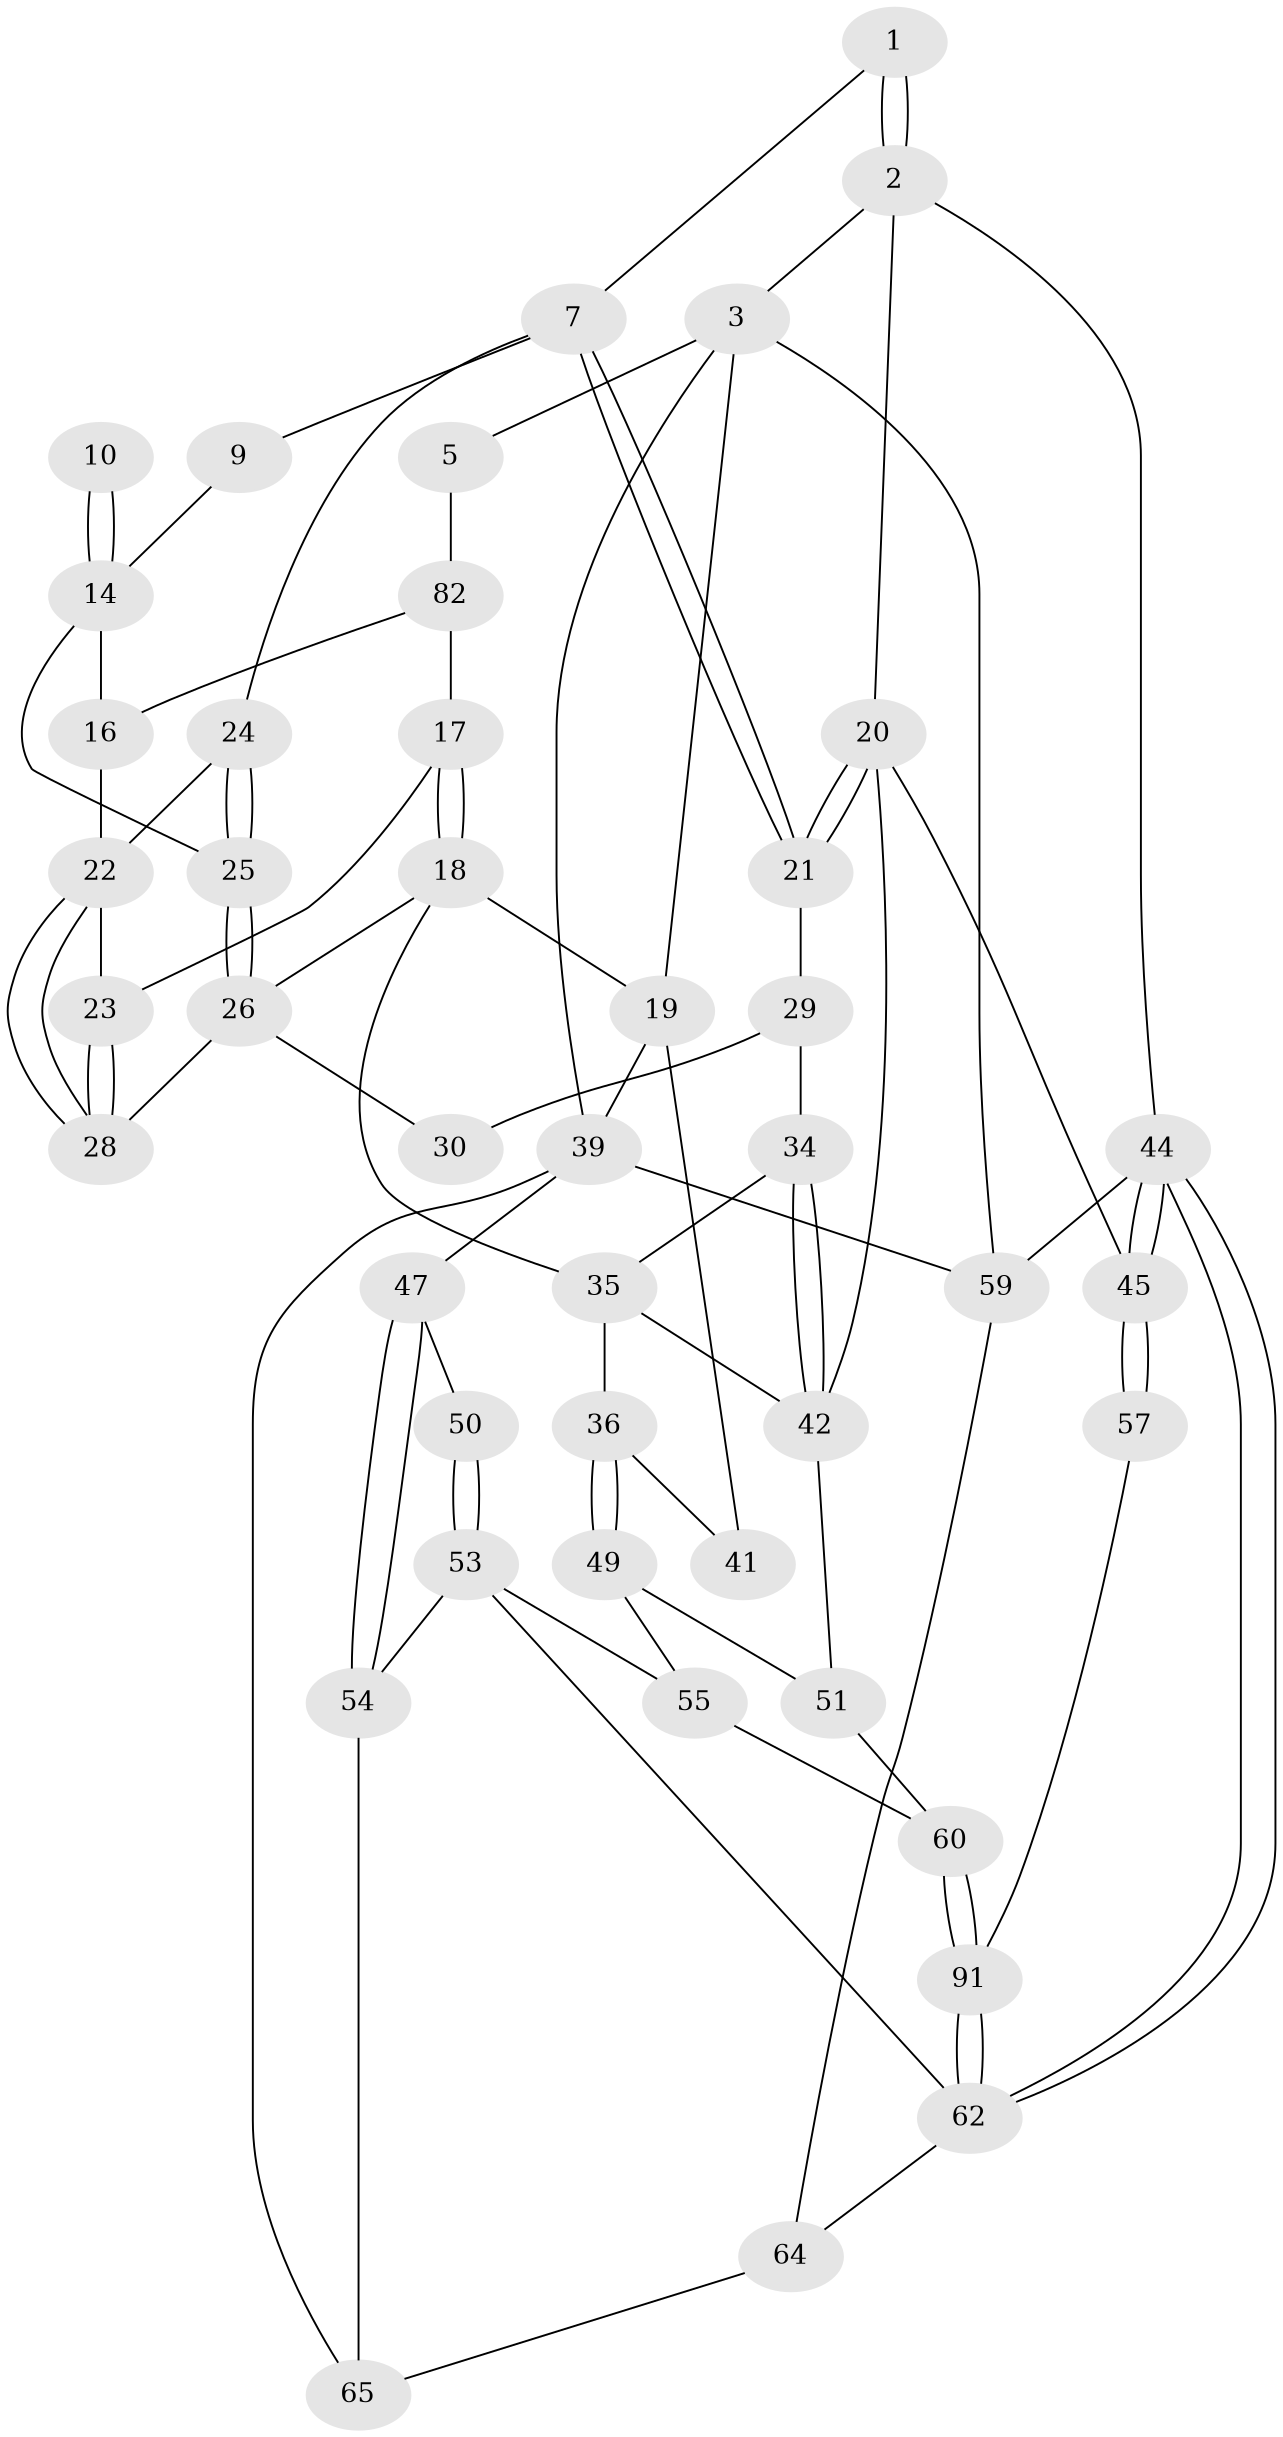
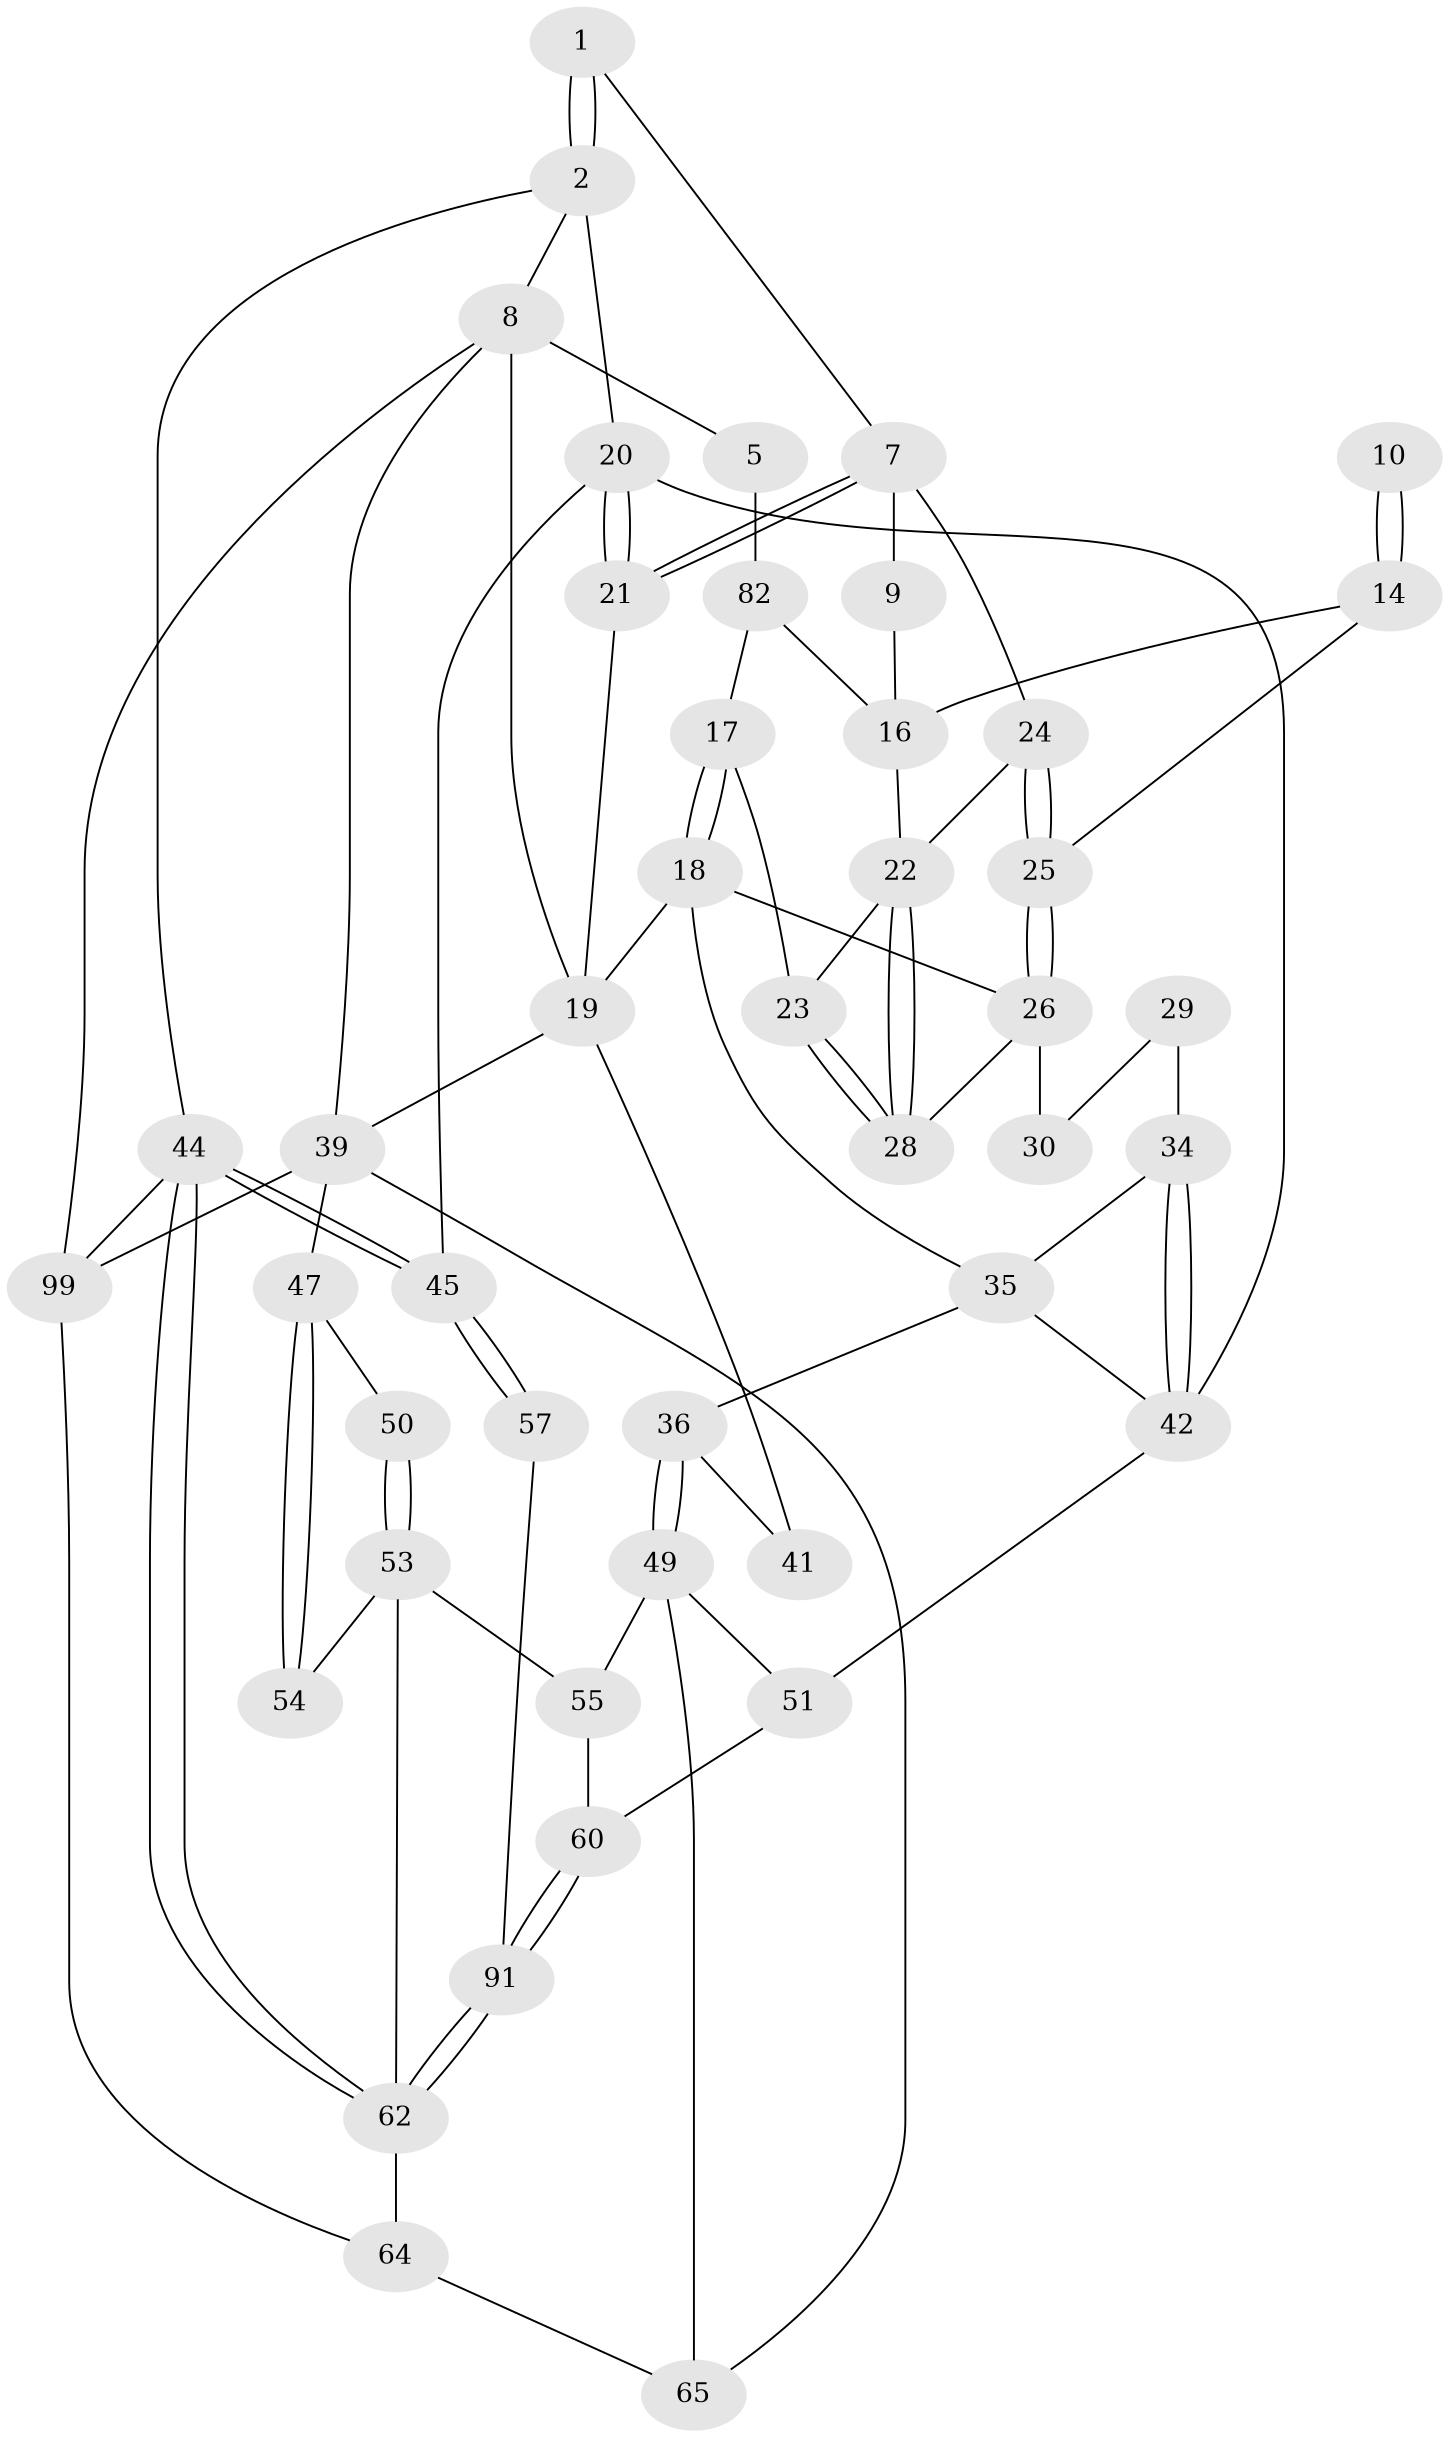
  graph {
    node [color=gray90 style=filled]
    1
    2
    7 [super="+8"]
-   3 [super="+4"]
+   3 [super="+4" label=8]
    20 [super="+41"]
    44
    9
    21
    24
    5
    19 [super="+38"]
    39 [super="+46"]
-   59 [super="+66"]
+   59 [super="+66" label=99]
    42 [super="+43"]
    45
    62 [super="+63"]
    n17 [label=82 super="+13"]
    n18 [label=41]
    47 [super="+48"]
    65
    64
    16
    17
    14 [super="+15"]
    10
    29 [super="+33"]
    25
    22
    18 [super="+31"]
    23
    26 [super="+27"]
    28
    35
    30 [super="+32"]
    36 [super="+37"]
    49 [super="+52"]
    51 [super="+58"]
    57
    34
    55
    50
    54
    60
    n44 [label=91]
    53 [super="+56"]
    1 -- 2
    1 -- 2
    1 -- 7
    2 -- 3
    2 -- 20
    2 -- 44
    7 -- 9
    7 -- 21
    7 -- 21
    7 -- 24
    3 -- 5
    3 -- 19
    3 -- 39
    3 -- 59
    20 -- 21
    20 -- 21
    20 -- 42
    20 -- 45
    44 -- 59
    44 -- 45
    44 -- 45
    44 -- 62
    44 -- 62
-   9 -- 14
-   21 -- 29
+   9 -- 16
+   21 -- 19
    24 -- 25
    24 -- 25
    24 -- 22
    5 -- n17
    19 -- 39
    19 -- n18
    39 -- 59
    39 -- 47
    39 -- 65
    59 -- 64
    42 -- 51
    45 -- 57
    45 -- 57
    62 -- 64
    n17 -- 16
    n17 -- 17
    47 -- 50
    47 -- 54
    47 -- 54
    64 -- 65
    16 -- 22
    17 -- 18
    17 -- 18
    17 -- 23
    14 -- 16
    14 -- 25
    10 -- 14
    10 -- 14
    29 -- 30 [weight=2]
    29 -- 34
    25 -- 26
    25 -- 26
    22 -- 23
    22 -- 28
    22 -- 28
    18 -- 19
    18 -- 26
    18 -- 35
    23 -- 28
    23 -- 28
    26 -- 28
    26 -- 30
    35 -- 42
    35 -- 36
    36 -- n18
    36 -- 49
    36 -- 49
    49 -- 51
    49 -- 55
    51 -- 60
    57 -- n44
    34 -- 42
    34 -- 42
    34 -- 35
    55 -- 60
    50 -- 53
    50 -- 53
-   54 -- 65
+   49 -- 65
    60 -- n44
    60 -- n44
    n44 -- 62
    n44 -- 62
    53 -- 62
    53 -- 55
    53 -- 54
  }
